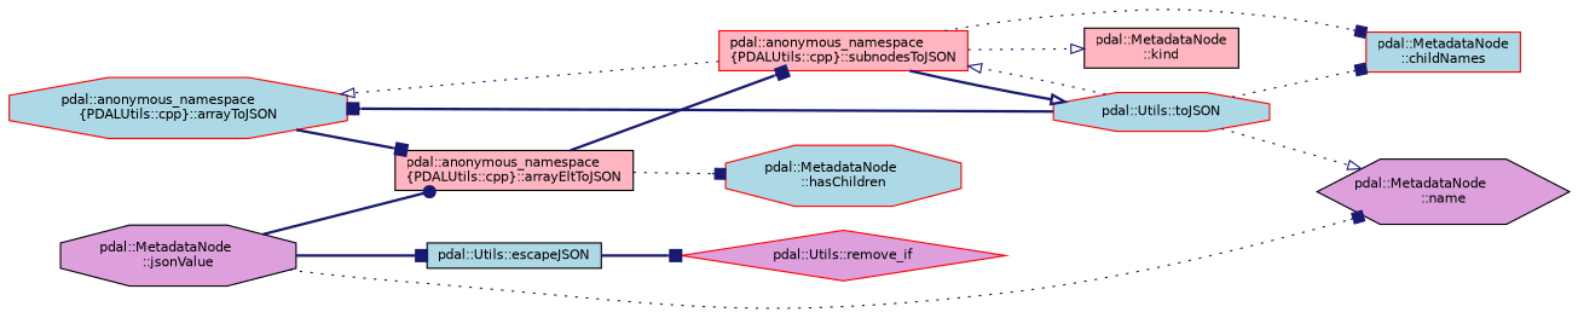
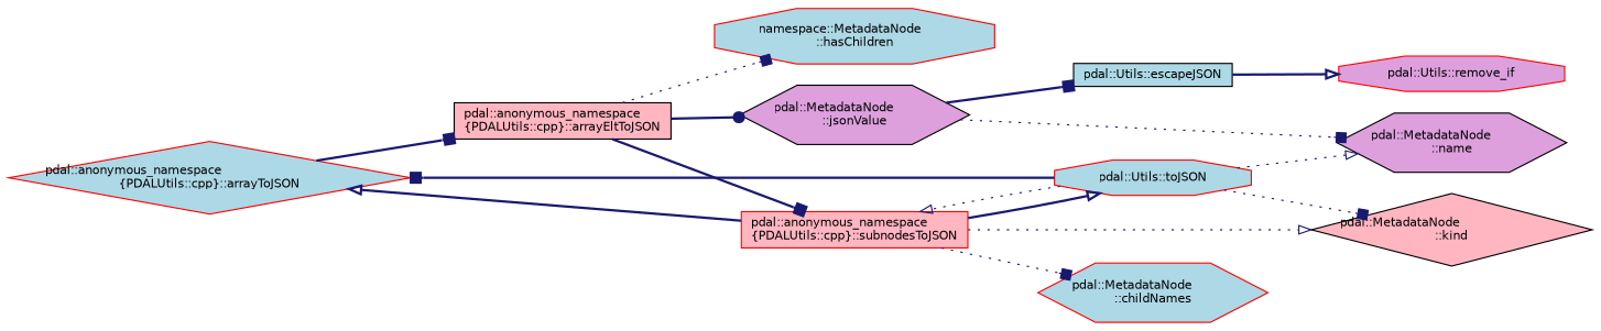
  digraph {
    rankdir=LR
    node [color=red fillcolor=lightblue fontname=Helvetica fontsize=10 shape=octagon style=filled]
    edge [arrowhead=box color=midnightblue fontname=Helvetica fontsize=10 labelfontname=Helvetica labelfontsize=10 style=dotted]
-   n1 [fontcolor=black height=0.2 label="pdal::anonymous_namespace\l\{PDALUtils::cpp\}::arrayToJSON" width=0.4]
+   n1 [fontcolor=black height=0.2 label="pdal::anonymous_namespace\l\{PDALUtils::cpp\}::arrayToJSON" shape=diamond width=0.4]
    n2 [color=black fillcolor=lightpink height=0.2 label="pdal::anonymous_namespace\l\{PDALUtils::cpp\}::arrayEltToJSON" shape=box width=0.4]
-   n3 [height=0.2 label="pdal::MetadataNode\l::hasChildren" width=0.4]
-   n4 [color=black fillcolor=plum height=0.2 label="pdal::MetadataNode\l::jsonValue" width=0.4]
+   n3 [height=0.2 label="namespace::MetadataNode\l::hasChildren" width=0.4]
+   n4 [color=black fillcolor=plum height=0.2 label="pdal::MetadataNode\l::jsonValue" shape=hexagon width=0.4]
    n5 [fillcolor=lightpink height=0.2 label="pdal::anonymous_namespace\l\{PDALUtils::cpp\}::subnodesToJSON" shape=box width=0.4]
    n6 [color=black height=0.2 label="pdal::Utils::escapeJSON" shape=box width=0.4]
    n7 [color=black fillcolor=plum height=0.2 label="pdal::MetadataNode\l::name" shape=hexagon width=0.4]
-   n8 [height=0.2 label="pdal::MetadataNode\l::childNames" shape=box width=0.4]
-   n9 [color=black fillcolor=lightpink height=0.2 label="pdal::MetadataNode\l::kind" shape=box width=0.4]
+   n8 [height=0.2 label="pdal::MetadataNode\l::childNames" shape=hexagon width=0.4]
+   n9 [color=black fillcolor=lightpink height=0.2 label="pdal::MetadataNode\l::kind" shape=diamond width=0.4]
    n10 [height=0.2 label="pdal::Utils::toJSON" width=0.4]
-   n11 [fillcolor=plum height=0.2 label="pdal::Utils::remove_if" shape=diamond width=0.4]
+   n11 [fillcolor=plum height=0.2 label="pdal::Utils::remove_if" width=0.4]
    n1 -> n2 [style=bold]
    n2 -> n3
-   n4 -> n2 [arrowhead=dot style=bold]
+   n2 -> n4 [arrowhead=dot style=bold]
    n2 -> n5 [style=bold]
    n4 -> n6 [style=bold]
    n4 -> n7
-   n5 -> n1 [arrowhead=onormal]
+   n5 -> n1 [arrowhead=onormal style=bold]
    n5 -> n8
    n5 -> n9 [arrowhead=onormal]
    n5 -> n10 [arrowhead=onormal style=bold]
-   n6 -> n11 [style=bold]
+   n6 -> n11 [arrowhead=onormal style=bold]
    n10 -> n1 [style=bold]
    n10 -> n5 [arrowhead=onormal]
    n10 -> n7 [arrowhead=onormal]
-   n10 -> n8
+   n10 -> n9
  }
